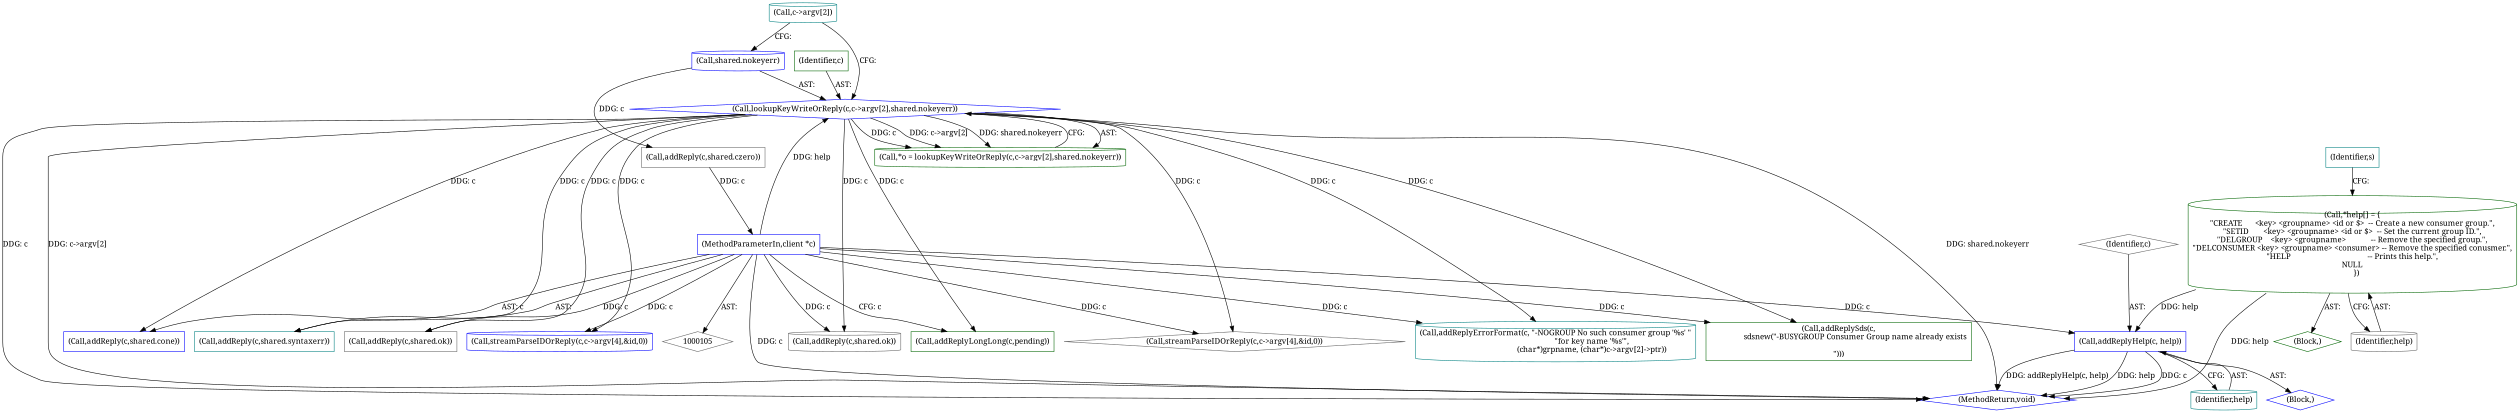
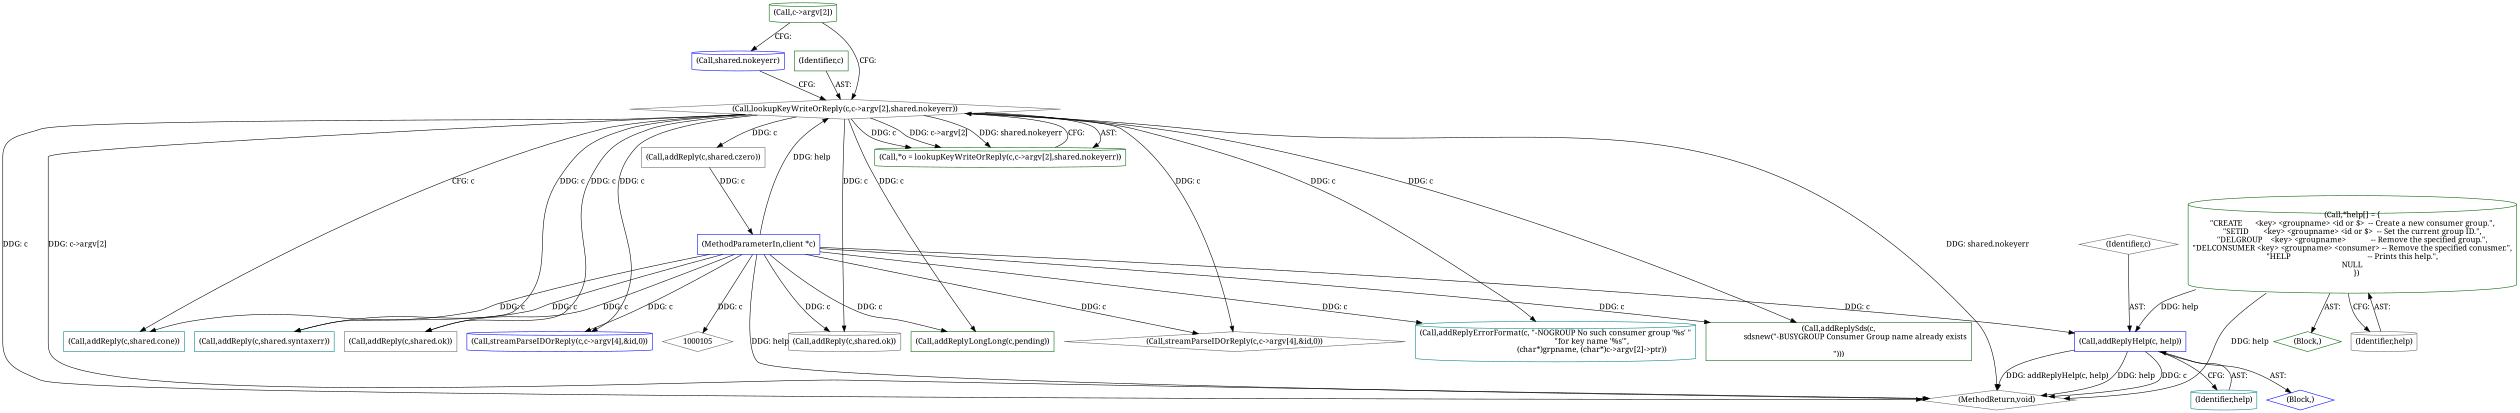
  digraph {
    fontname="Noto Serif"
    node [color=gray40 fontname="Noto Serif" shape=box]
    edge [fontname="Noto Serif"]
    n1 [color=blue label="(Call,addReplyHelp(c, help))"]
-   n2 [color=blue label="(MethodReturn,void)" shape=diamond]
+   n2 [label="(MethodReturn,void)" shape=diamond]
    n3 [color=blue label="(Block,)" shape=diamond]
    n4 [color=teal label="(Identifier,help)" shape=cylinder]
-   n5 [color=blue label="(Call,lookupKeyWriteOrReply(c,c->argv[2],shared.nokeyerr))" shape=diamond]
+   n5 [label="(Call,lookupKeyWriteOrReply(c,c->argv[2],shared.nokeyerr))" shape=diamond]
    n6 [color=teal label="(Call,addReplyErrorFormat(c, \"-NOGROUP No such consumer group '%s' \"\n                                   \"for key name '%s'\",\n                                   (char*)grpname, (char*)c->argv[2]->ptr))" shape=cylinder]
    n7 [label="(Call,streamParseIDOrReply(c,c->argv[4],&id,0))" shape=diamond]
    n8 [label="(Call,addReply(c,shared.czero))"]
    n9 [color=darkgreen label="(Call,addReplySds(c,\n                sdsnew(\"-BUSYGROUP Consumer Group name already exists\r\n\")))"]
-   n10 [color=blue label="(Call,addReply(c,shared.cone))"]
+   n10 [color=teal label="(Call,addReply(c,shared.cone))"]
    n11 [color=blue label="(Call,streamParseIDOrReply(c,c->argv[4],&id,0))" shape=cylinder]
    n12 [color=teal label="(Call,addReply(c,shared.syntaxerr))"]
    n13 [label="(Call,addReply(c,shared.ok))"]
    n14 [label="(Call,addReply(c,shared.ok))" shape=cylinder]
    n15 [color=darkgreen label="(Call,addReplyLongLong(c,pending))"]
    n16 [color=darkgreen label="(Call,*o = lookupKeyWriteOrReply(c,c->argv[2],shared.nokeyerr))" shape=cylinder]
    n17 [color=blue label="(MethodParameterIn,client *c)"]
    n18 [color=blue label="(Call,shared.nokeyerr)" shape=cylinder]
    1000105 [shape=diamond]
    n20 [color=darkgreen label="(Call,*help[] = {\n\"CREATE      <key> <groupname> <id or $>  -- Create a new consumer group.\",\n\"SETID       <key> <groupname> <id or $>  -- Set the current group ID.\",\n\"DELGROUP    <key> <groupname>            -- Remove the specified group.\",\n\"DELCONSUMER <key> <groupname> <consumer> -- Remove the specified conusmer.\",\n\"HELP                                     -- Prints this help.\",\nNULL\n    })" shape=cylinder]
    n21 [color=darkgreen label="(Block,)" shape=diamond]
    n22 [label="(Identifier,help)" shape=cylinder]
    n23 [label="(Identifier,c)" shape=diamond]
-   n24 [color=teal label="(Call,c->argv[2])" shape=cylinder]
+   n24 [color=darkgreen label="(Call,c->argv[2])" shape=cylinder]
    n25 [color=darkgreen label="(Identifier,c)"]
-   n26 [color=teal label="(Identifier,s)"]
    n1 -> n2 [label="DDG: c"]
    n1 -> n2 [label="DDG: addReplyHelp(c, help)"]
    n1 -> n2 [label="DDG: help"]
    n1 -> n3 [label="AST: "]
    n1 -> n4 [label="CFG: "]
    n4 -> n1 [label="AST: "]
    n5 -> n2 [label="DDG: c"]
    n5 -> n2 [label="DDG: c->argv[2]"]
    n5 -> n2 [label="DDG: shared.nokeyerr"]
    n5 -> n6 [label="DDG: c"]
    n5 -> n7 [label="DDG: c"]
-   n18 -> n8 [label="DDG: c"]
+   n5 -> n8 [label="DDG: c"]
    n5 -> n9 [label="DDG: c"]
-   n5 -> n10 [label="DDG: c"]
+   n5 -> n10 [label="CFG: c"]
    n5 -> n11 [label="DDG: c"]
    n5 -> n12 [label="DDG: c"]
    n5 -> n13 [label="DDG: c"]
    n5 -> n14 [label="DDG: c"]
    n5 -> n15 [label="DDG: c"]
    n5 -> n16 [label="AST: "]
    n5 -> n16 [label="DDG: c"]
    n5 -> n16 [label="DDG: c->argv[2]"]
    n5 -> n16 [label="DDG: shared.nokeyerr"]
    n8 -> n17 [label="DDG: c"]
    n16 -> n5 [label="CFG: "]
    n17 -> n1 [label="DDG: c"]
-   n17 -> n2 [label="DDG: c"]
+   n17 -> n2 [label="DDG: help"]
    n17 -> n5 [label="DDG: help"]
    n17 -> n6 [label="DDG: c"]
    n17 -> n7 [label="DDG: c"]
    n17 -> n9 [label="DDG: c"]
-   n17 -> n10 [label="AST: c"]
+   n17 -> n10 [label="DDG: c"]
    n17 -> n11 [label="DDG: c"]
-   n17 -> n12 [label="AST: "]
+   n17 -> n12 [label="DDG: c"]
    n17 -> n13 [label="DDG: c"]
    n17 -> n14 [label="DDG: c"]
-   n17 -> n15 [label="CFG: c"]
-   n17 -> 1000105 [label="AST: "]
-   n18 -> n5 [label="AST: "]
+   n17 -> n15 [label="DDG: c"]
+   n17 -> 1000105 [label="DDG: c"]
+   n18 -> n5 [label="CFG: "]
    n20 -> n1 [label="DDG: help"]
    n20 -> n2 [label="DDG: help"]
    n20 -> n21 [label="AST: "]
    n20 -> n22 [label="CFG: "]
    n22 -> n20 [label="AST: "]
    n23 -> n1 [label="AST: "]
    n24 -> n5 [label="CFG: "]
    n24 -> n18 [label="CFG: "]
    n25 -> n5 [label="AST: "]
-   n26 -> n20 [label="CFG: "]
  }
